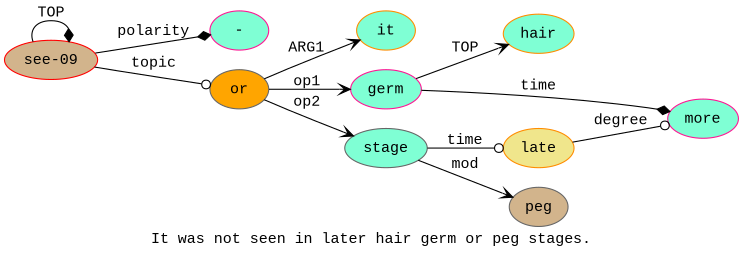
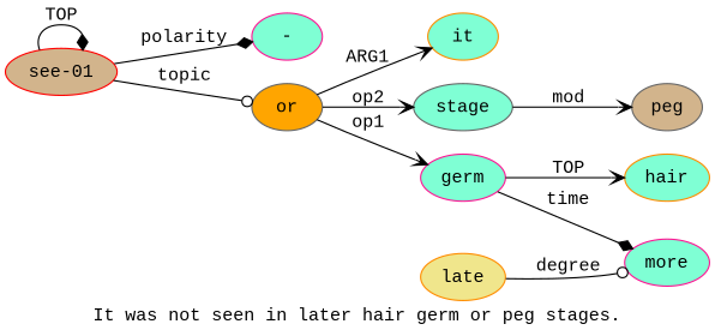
  digraph {
    fontname="Liberation Mono"
    label="It was not seen in later hair germ or peg stages."
    rankdir=LR
    node [color=deeppink fillcolor=aquamarine fontname="Liberation Mono" style=filled]
    edge [arrowhead=vee color=black fontname="Liberation Mono" gold_label=mod test_label=mod]
    n1 [gold_ind=-1 gold_label="-" label="-" test_ind=-1 test_label="-"]
    n2 [color=darkorange gold_ind=1 gold_label=it label=it test_ind=1 test_label=it]
-   n3 [color=red fillcolor=tan gold_ind=0 gold_label="see-01" label="see-09" test_ind=0 test_label="see-01"]
+   n3 [color=red fillcolor=tan gold_ind=0 gold_label="see-01" label="see-01" test_ind=0 test_label="see-01"]
    n4 [color=gray40 fillcolor=orange gold_ind=2 gold_label=or label=or test_ind=2 test_label=or]
    n5 [gold_ind=3 gold_label=germ label=germ test_ind=3 test_label=germ]
    n6 [color=gray40 gold_ind=7 gold_label=stage label=stage test_ind=7 test_label=stage]
    n7 [color=darkorange gold_ind=4 gold_label=hair label=hair test_ind=4 test_label=hair]
    n8 [gold_ind=6 gold_label=more label=more test_ind=6 test_label=more]
    n9 [color=darkorange fillcolor=khaki gold_ind=5 gold_label=late label=late test_ind=5 test_label=late]
    n10 [color=gray40 fillcolor=tan gold_ind=8 gold_label=peg label=peg test_ind=8 test_label=peg]
    n3 -> n1 [arrowhead=diamond gold_label=polarity label=polarity test_label=polarity]
    n3 -> n3 [arrowhead=diamond gold_label=TOP label=TOP test_label=TOP]
    n3 -> n4 [arrowhead=odot gold_label=topic label=topic test_label=topic]
    n4 -> n2 [gold_label=ARG1 label=ARG1 test_label=ARG1]
    n4 -> n5 [gold_label=op1 label=op1 test_label=op1]
    n4 -> n6 [gold_label=op2 label=op2 test_label=op2]
    n5 -> n7 [label=TOP]
    n5 -> n8 [arrowhead=diamond gold_label=time label=time test_label=time]
-   n6 -> n9 [arrowhead=odot gold_label=time label=time test_label=time]
    n6 -> n10 [label=mod]
    n9 -> n8 [arrowhead=odot gold_label=degree label=degree test_label=degree]
  }
